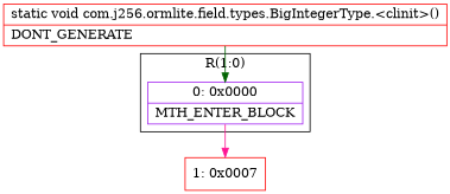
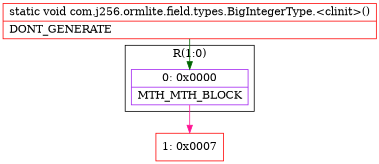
  digraph {
    node [color=red shape=record]
-   n1 [color=purple label="{0\:\ 0x0000|MTH_ENTER_BLOCK\l}"]
+   n1 [color=purple label="{0\:\ 0x0000|MTH_MTH_BLOCK\l}"]
    n2 [label="{1\:\ 0x0007}"]
    n3 [label="{static void com.j256.ormlite.field.types.BigIntegerType.\<clinit\>()  | DONT_GENERATE\l}"]
    subgraph cluster_1 {
      label="R(1:0)"
      n1
    }
    n1 -> n2 [color=deeppink]
    n3 -> n1 [color=darkgreen]
  }
